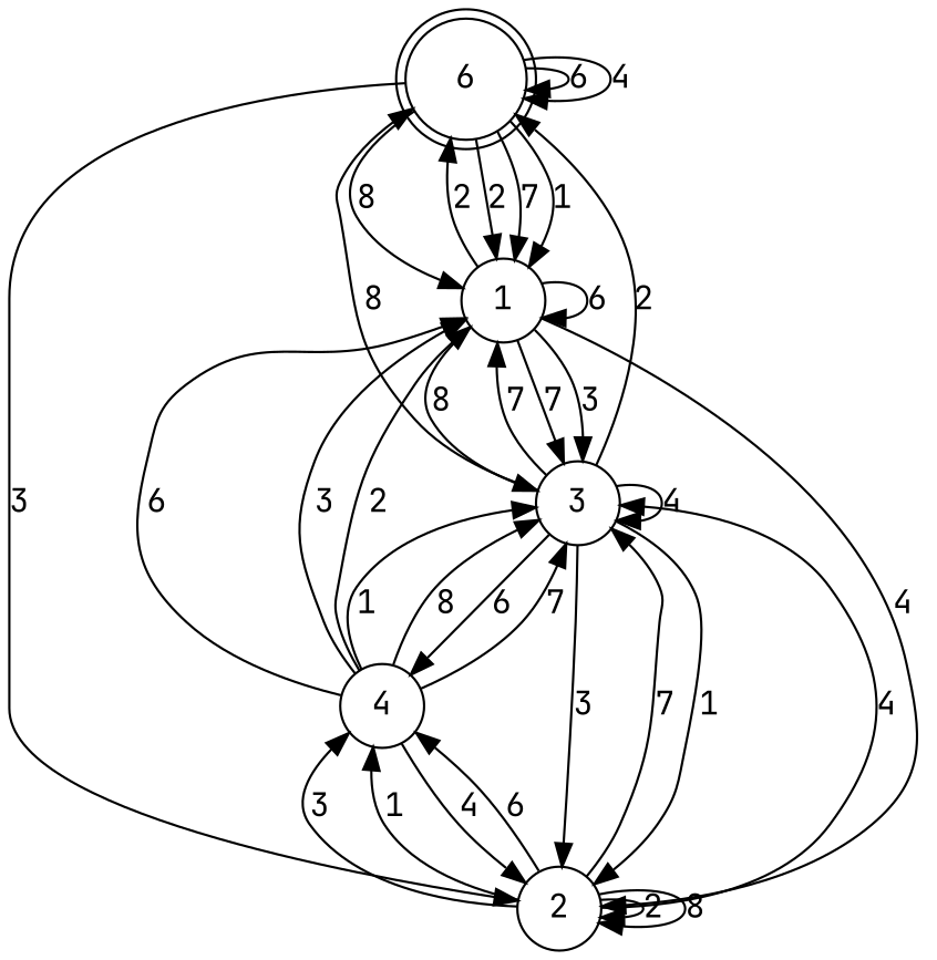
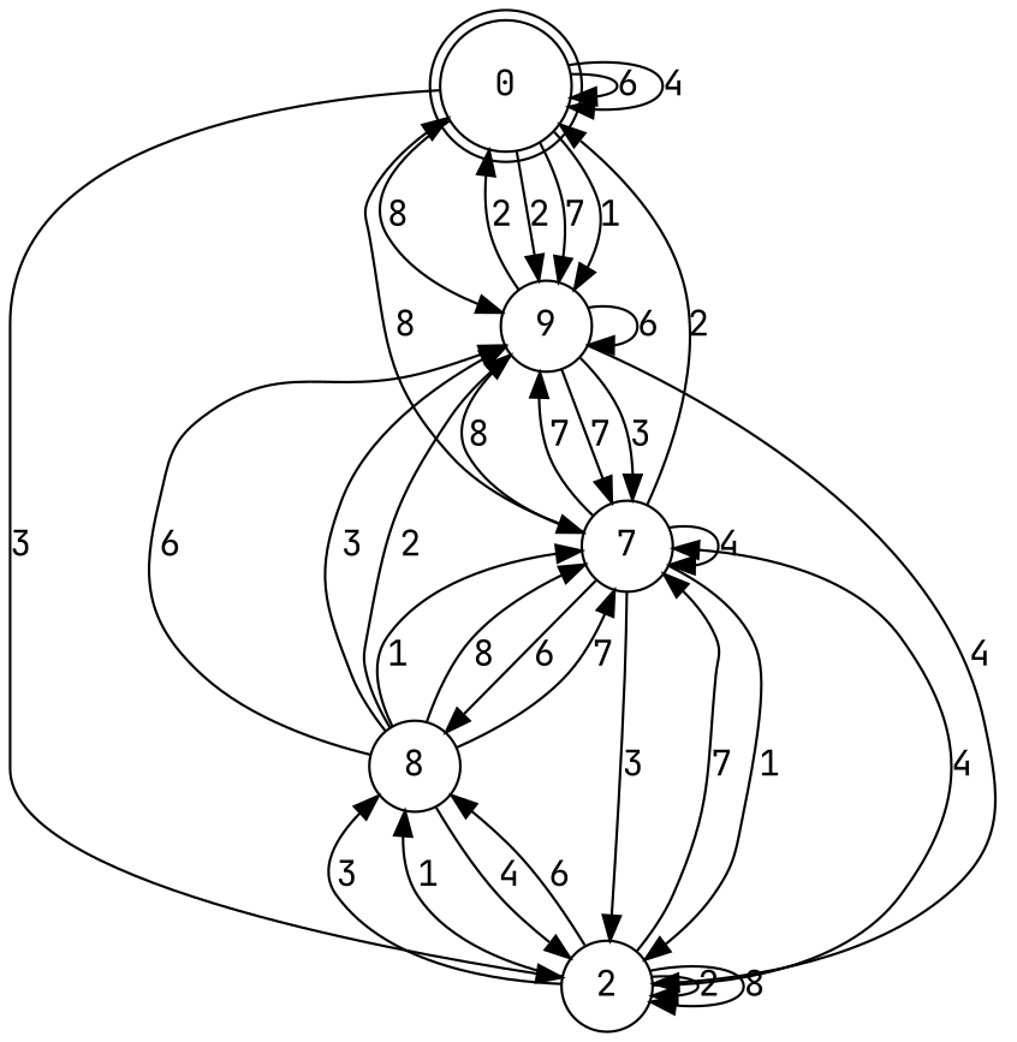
  digraph {
    fontname="JetBrains Mono"
    node [fontname="JetBrains Mono" shape=circle]
    edge [fontname="JetBrains Mono"]
-   n1 [label=6 shape=doublecircle]
-   n2 [label=1]
+   n1 [label=0 shape=doublecircle]
+   n2 [label=9]
    n3 [label=2]
-   n4 [label=3]
-   n5 [label=4]
+   n4 [label=7]
+   n5 [label=8]
    n1 -> n1 [label=6]
    n1 -> n1 [label=4]
    n1 -> n2 [label=2]
    n1 -> n2 [label=7]
    n1 -> n2 [label=1]
    n1 -> n2 [label=8]
    n1 -> n3 [label=3]
    n2 -> n1 [label=2]
    n2 -> n2 [label=6]
    n2 -> n3 [label=4]
    n2 -> n4 [label=7]
    n2 -> n4 [label=3]
    n2 -> n4 [label=8]
    n3 -> n3 [label=2]
    n3 -> n3 [label=8]
    n3 -> n4 [label=7]
    n3 -> n4 [label=4]
    n3 -> n5 [label=6]
    n3 -> n5 [label=3]
    n3 -> n5 [label=1]
    n4 -> n1 [label=2]
    n4 -> n1 [label=8]
    n4 -> n2 [label=7]
    n4 -> n3 [label=3]
    n4 -> n3 [label=1]
    n4 -> n4 [label=4]
    n4 -> n5 [label=6]
    n5 -> n2 [label=2]
    n5 -> n2 [label=6]
    n5 -> n2 [label=3]
    n5 -> n3 [label=4]
    n5 -> n4 [label=7]
    n5 -> n4 [label=1]
    n5 -> n4 [label=8]
  }
